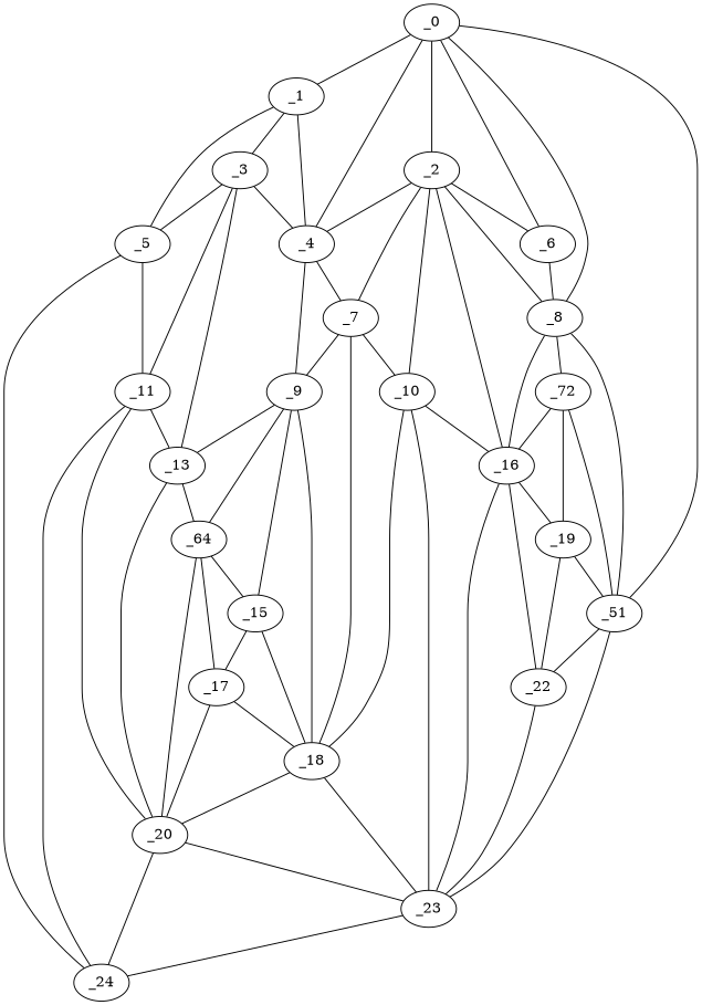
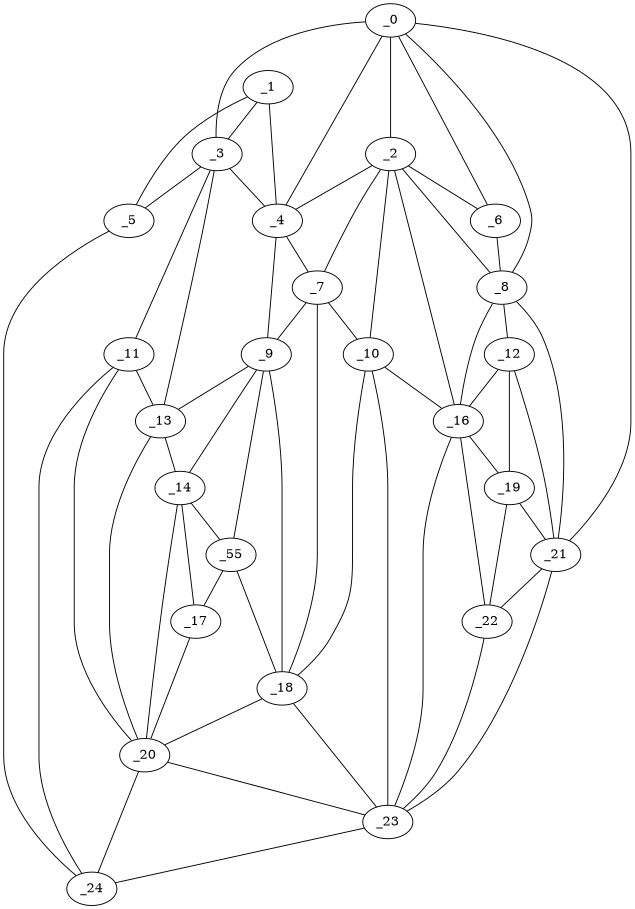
  graph {
    node [x=52 y=7]
    edge [valence=2]
    _0 [x=36]
    _1 [x=44 y=123]
    _2 [y=30]
    _4 [x=54 y=85]
    _6 [x=58]
    _8 [x=64 y=6]
-   _21 [x=94 y=3 label=_51]
+   _21 [x=94 y=3]
    _3 [y=108]
    _5 [x=54 y=124]
    _7 [x=58 y=74]
    _10 [x=67 y=45]
    _16 [x=78 y=29]
    _9 [x=64 y=85]
-   _12 [x=70 y=6 label=_72]
+   _12 [x=70 y=6]
    _23 [x=97 y=47]
    _22 [x=94 y=33]
    _13 [x=71 y=100]
    _11 [x=68 y=122]
    _24 [x=98 y=121]
    _18 [x=82 y=83]
    _19 [x=84]
    _20 [x=87 y=105]
-   _14 [x=74 y=98 label=_64]
-   _15 [x=77 y=87]
+   _14 [x=74 y=98]
+   _15 [x=77 y=87 label=_55]
    _17 [x=81 y=95]
-   _0 -- _1 [valence=1]
+   _0 -- _3 [valence=1]
    _0 -- _2
    _0 -- _4
    _0 -- _6
    _0 -- _8 [valence=1]
    _0 -- _21 [valence=1]
    _1 -- _4 [valence=1]
    _1 -- _3
    _1 -- _5 [valence=1]
    _2 -- _4
    _2 -- _6
    _2 -- _8
    _2 -- _7 [valence=1]
    _2 -- _10
    _2 -- _16
    _4 -- _7 [valence=1]
    _4 -- _9 [valence=1]
    _6 -- _8 [valence=1]
    _8 -- _21
    _8 -- _16 [valence=1]
    _8 -- _12 [valence=1]
    _21 -- _23 [valence=1]
    _21 -- _22
    _3 -- _4
    _3 -- _5
    _3 -- _13 [valence=1]
    _3 -- _11
-   _5 -- _11
    _5 -- _24 [valence=1]
    _7 -- _10
    _7 -- _9
    _7 -- _18 [valence=1]
    _10 -- _16
    _10 -- _23
    _10 -- _18 [valence=1]
    _16 -- _23
    _16 -- _22 [valence=1]
    _16 -- _19
    _9 -- _13
    _9 -- _18
    _9 -- _14 [valence=1]
    _9 -- _15
    _12 -- _21
    _12 -- _16 [valence=1]
    _12 -- _19
    _23 -- _24 [valence=1]
    _22 -- _23 [valence=1]
    _13 -- _20
    _13 -- _14 [valence=1]
    _11 -- _13
    _11 -- _24 [valence=1]
    _11 -- _20
    _18 -- _23
    _18 -- _20
    _19 -- _21
    _19 -- _22
    _20 -- _23 [valence=1]
    _20 -- _24
    _14 -- _20 [valence=1]
    _14 -- _15
    _14 -- _17
    _15 -- _18 [valence=1]
    _15 -- _17 [valence=1]
-   _17 -- _18
    _17 -- _20 [valence=1]
  }
